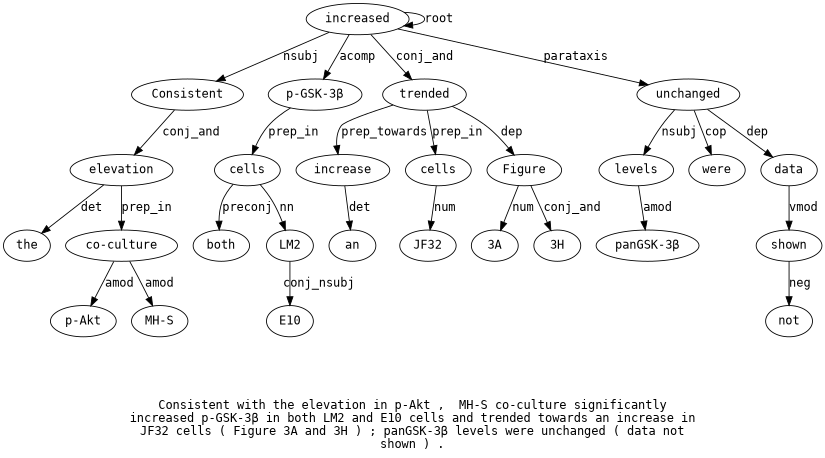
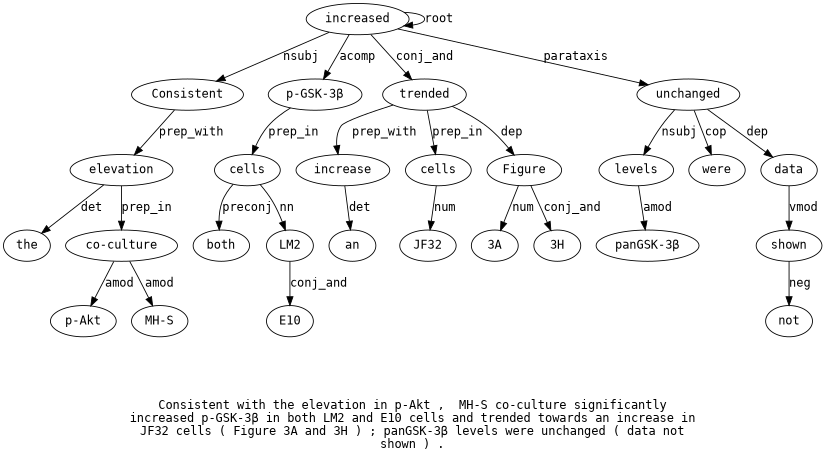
  digraph {
    fontname="DejaVu Sans Mono"
    label="Consistent with the elevation in p-Akt ,  MH-S co-culture significantly\nincreased p-GSK-3β in both LM2 and E10 cells and trended towards an increase in\nJF32 cells ( Figure 3A and 3H ) ; panGSK-3β levels were unchanged ( data not\nshown ) ."
    node [fillcolor=white fontname="DejaVu Sans Mono" style=filled]
    edge [fontname="DejaVu Sans Mono"]
    n1 [label=increased]
    n2 [label=Consistent]
    n3 [label="p-GSK-3β"]
    n4 [label=trended]
    n5 [label=unchanged]
    n6 [label=elevation]
    n7 [label=cells]
    n8 [label=increase]
    n9 [label=cells]
    n10 [label=Figure]
    n11 [label=levels]
    n12 [label=were]
    n13 [label=data]
    n14 [label=the]
    n15 [label="co-culture"]
    n16 [label="p-Akt"]
    n17 [label="MH-S"]
    n18 [label=both]
    n19 [label=LM2]
    n20 [label=E10]
    n21 [label=an]
    n22 [label=JF32]
    n23 [label="3A"]
    n24 [label="3H"]
    n25 [label="panGSK-3β"]
    n26 [label=shown]
    n27 [label=not]
    n1 -> n1 [label=root]
    n1 -> n2 [label=nsubj]
    n1 -> n3 [label=acomp]
    n1 -> n4 [label=conj_and]
    n1 -> n5 [label=parataxis]
-   n2 -> n6 [label=conj_and]
+   n2 -> n6 [label=prep_with]
    n3 -> n7 [label=prep_in]
-   n4 -> n8 [label=prep_towards]
+   n4 -> n8 [label=prep_with]
    n4 -> n9 [label=prep_in]
    n4 -> n10 [label=dep]
    n5 -> n11 [label=nsubj]
    n5 -> n12 [label=cop]
    n5 -> n13 [label=dep]
    n6 -> n14 [label=det]
    n6 -> n15 [label=prep_in]
    n7 -> n18 [label=preconj]
    n7 -> n19 [label=nn]
    n8 -> n21 [label=det]
    n9 -> n22 [label=num]
    n10 -> n23 [label=num]
    n10 -> n24 [label=conj_and]
    n11 -> n25 [label=amod]
    n13 -> n26 [label=vmod]
    n15 -> n16 [label=amod]
    n15 -> n17 [label=amod]
-   n19 -> n20 [label=conj_nsubj]
+   n19 -> n20 [label=conj_and]
    n26 -> n27 [label=neg]
  }
